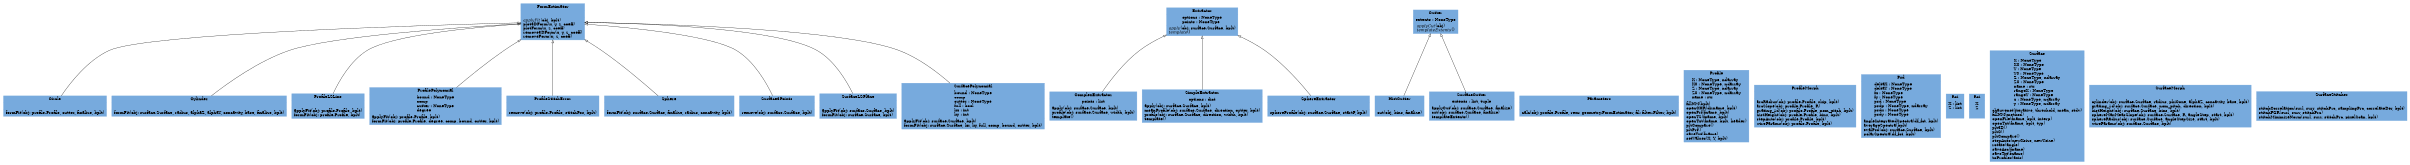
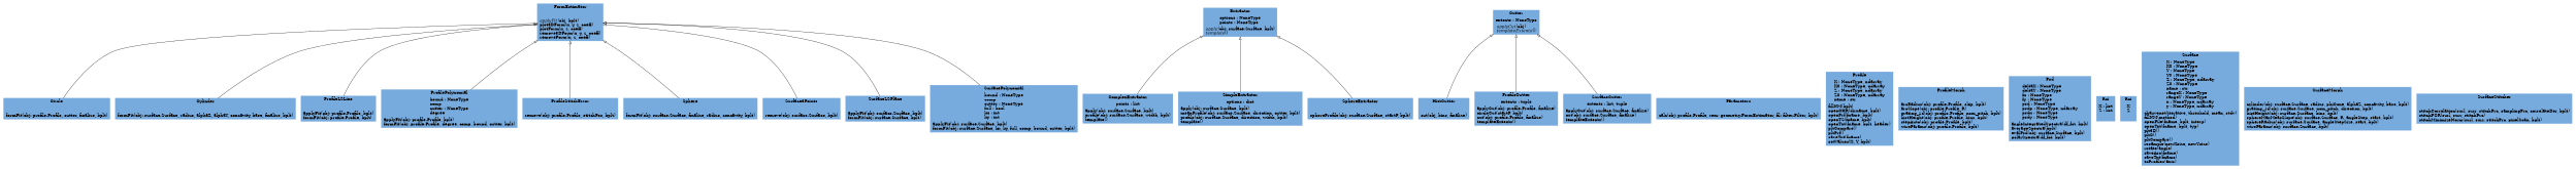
  digraph {
    rankdir=BT
    node [color="#77AADD" fontcolor=black shape=record style=filled]
    edge [arrowhead=empty arrowtail=none]
    n1 [label=<{Circle|<br ALIGN="LEFT"/>|formFit(obj: profile.Profile, cutter, finalize, bplt)<br ALIGN="LEFT"/>}>]
    n2 [label=<{FormEstimator|<br ALIGN="LEFT"/>|<I>applyFit</I>(obj, bplt)<br ALIGN="LEFT"/>plot3DForm(x, y, z, coeff)<br ALIGN="LEFT"/>plotForm(x, z, coeff)<br ALIGN="LEFT"/>remove3DForm(x, y, z, coeff)<br ALIGN="LEFT"/>removeForm(x, z, coeff)<br ALIGN="LEFT"/>}>]
    n3 [label=<{ComplexExtractor|points : list<br ALIGN="LEFT"/>|apply(obj: surface.Surface, bplt)<br ALIGN="LEFT"/>profile(obj: surface.Surface, width, bplt)<br ALIGN="LEFT"/>template()<br ALIGN="LEFT"/>}>]
    n4 [label=<{Extractor|options : NoneType<br ALIGN="LEFT"/>points : NoneType<br ALIGN="LEFT"/>|<I>apply</I>(obj: surface.Surface, bplt)<br ALIGN="LEFT"/><I>template</I>()<br ALIGN="LEFT"/>}>]
    n5 [label=<{Cutter|extents : NoneType<br ALIGN="LEFT"/>|<I>applyCut</I>(obj)<br ALIGN="LEFT"/><I>templateExtents</I>()<br ALIGN="LEFT"/>}>]
    n6 [label=<{Cylinder|<br ALIGN="LEFT"/>|formFit(obj: surface.Surface, radius, alphaZ, alphaY, concavity, base, finalize, bplt)<br ALIGN="LEFT"/>}>]
    n7 [label=<{HistCutter|<br ALIGN="LEFT"/>|cut(obj, bins, finalize)<br ALIGN="LEFT"/>}>]
    n8 [label=<{Parameters|<br ALIGN="LEFT"/>|calc(obj: profile.Profile, rem: geometry.FormEstimator, fil: filter.Filter, bplt)<br ALIGN="LEFT"/>}>]
    n9 [label=<{Profile|X : NoneType, ndarray<br ALIGN="LEFT"/>X0 : NoneType, ndarray<br ALIGN="LEFT"/>Z : NoneType, ndarray<br ALIGN="LEFT"/>Z0 : NoneType, ndarray<br ALIGN="LEFT"/>name : str<br ALIGN="LEFT"/>|fillNM(bplt)<br ALIGN="LEFT"/>openCHR(dirname, bplt)<br ALIGN="LEFT"/>openPrf(fname, bplt)<br ALIGN="LEFT"/>openTS(fname, bplt)<br ALIGN="LEFT"/>openTxt(fname, bplt, header)<br ALIGN="LEFT"/>pltCompare()<br ALIGN="LEFT"/>pltPrf()<br ALIGN="LEFT"/>saveTxt(fname)<br ALIGN="LEFT"/>setValues(X, Y, bplt)<br ALIGN="LEFT"/>}>]
+   n10 [label=<{ProfileCutter|extents : tuple<br ALIGN="LEFT"/>|applyCut(obj: profile.Profile, finalize)<br ALIGN="LEFT"/>circleCut(startP, bplt)<br ALIGN="LEFT"/>cut(obj: profile.Profile, finalize)<br ALIGN="LEFT"/>templateExtents()<br ALIGN="LEFT"/>}>]
    n11 [label=<{ProfileLSLine|<br ALIGN="LEFT"/>|applyFit(obj: profile.Profile, bplt)<br ALIGN="LEFT"/>formFit(obj: profile.Profile, bplt)<br ALIGN="LEFT"/>}>]
    n12 [label=<{ProfileMorph|<br ALIGN="LEFT"/>|arcRadius(obj: profile.Profile, skip, bplt)<br ALIGN="LEFT"/>arcSlope(obj: profile.Profile, R)<br ALIGN="LEFT"/>grating_1d(obj: profile.Profile, nom_pitch, bplt)<br ALIGN="LEFT"/>histHeight(obj: profile.Profile, bins, bplt)<br ALIGN="LEFT"/>stepAuto(obj: profile.Profile, bplt)<br ALIGN="LEFT"/>wireParams(obj: profile.Profile, bplt)<br ALIGN="LEFT"/>}>]
    n13 [label=<{ProfilePolynomial|bound : NoneType<br ALIGN="LEFT"/>comp<br ALIGN="LEFT"/>cutter : NoneType<br ALIGN="LEFT"/>degree<br ALIGN="LEFT"/>|applyFit(obj: profile.Profile, bplt)<br ALIGN="LEFT"/>formFit(obj: profile.Profile, degree, comp, bound, cutter, bplt)<br ALIGN="LEFT"/>}>]
    n14 [label=<{ProfileStitchError|<br ALIGN="LEFT"/>|remove(obj: profile.Profile, stitchPos, bplt)<br ALIGN="LEFT"/>}>]
    n15 [label=<{Psd|deltaX : NoneType<br ALIGN="LEFT"/>deltaY : NoneType<br ALIGN="LEFT"/>fx : NoneType<br ALIGN="LEFT"/>fy : NoneType<br ALIGN="LEFT"/>psd : NoneType<br ALIGN="LEFT"/>psdp : NoneType, ndarray<br ALIGN="LEFT"/>psdx : NoneType<br ALIGN="LEFT"/>psdy : NoneType<br ALIGN="LEFT"/>|angleIntegratedSpectra(df_fct, bplt)<br ALIGN="LEFT"/>averageSpectra(bplt)<br ALIGN="LEFT"/>evalPsd(obj: surface.Surface, bplt)<br ALIGN="LEFT"/>polarSpectra(df_fct, bplt)<br ALIGN="LEFT"/>}>]
    n16 [label=<{Roi|X : list<br ALIGN="LEFT"/>Z : list<br ALIGN="LEFT"/>|}>]
    n17 [label=<{Roi|X<br ALIGN="LEFT"/>Z<br ALIGN="LEFT"/>|}>]
    n18 [label=<{SimpleExtractor|options : dict<br ALIGN="LEFT"/>|apply(obj: surface.Surface, bplt)<br ALIGN="LEFT"/>meanProfile(obj: surface.Surface, direction, cutter, bplt)<br ALIGN="LEFT"/>profile(obj: surface.Surface, direction, width, bplt)<br ALIGN="LEFT"/>template()<br ALIGN="LEFT"/>}>]
    n19 [label=<{Sphere|<br ALIGN="LEFT"/>|formFit(obj: surface.Surface, finalize, radius, concavity, bplt)<br ALIGN="LEFT"/>}>]
    n20 [label=<{SphereExtractor|<br ALIGN="LEFT"/>|sphereProfile(obj: surface.Surface, startP, bplt)<br ALIGN="LEFT"/>}>]
-   n21 [label=<{Surface|X : NoneType<br ALIGN="LEFT"/>X0 : NoneType<br ALIGN="LEFT"/>Y : NoneType<br ALIGN="LEFT"/>Y0 : NoneType<br ALIGN="LEFT"/>Z : NoneType, ndarray<br ALIGN="LEFT"/>Z0 : NoneType<br ALIGN="LEFT"/>name : str<br ALIGN="LEFT"/>rangeX : NoneType<br ALIGN="LEFT"/>rangeY : NoneType<br ALIGN="LEFT"/>x : NoneType, ndarray<br ALIGN="LEFT"/>y : NoneType, ndarray<br ALIGN="LEFT"/>|chauvenet(iterative, threshold, mean, stdv)<br ALIGN="LEFT"/>fillNM(method)<br ALIGN="LEFT"/>openFile(fname, bplt, interp)<br ALIGN="LEFT"/>openTxt(fname, bplt, typ)<br ALIGN="LEFT"/>plt3D()<br ALIGN="LEFT"/>pltC()<br ALIGN="LEFT"/>pltCompare()<br ALIGN="LEFT"/>stepAuto(newXsize, newYsize)<br ALIGN="LEFT"/>rotate(angle)<br ALIGN="LEFT"/>saveAsc(fname)<br ALIGN="LEFT"/>saveTxt(fname)<br ALIGN="LEFT"/>toProfiles(axis)<br ALIGN="LEFT"/>}>]
+   n21 [label=<{Surface|X : NoneType<br ALIGN="LEFT"/>X0 : NoneType<br ALIGN="LEFT"/>Y : NoneType<br ALIGN="LEFT"/>Y0 : NoneType<br ALIGN="LEFT"/>Z : NoneType, ndarray<br ALIGN="LEFT"/>Z0 : NoneType<br ALIGN="LEFT"/>name : str<br ALIGN="LEFT"/>rangeX : NoneType<br ALIGN="LEFT"/>rangeY : NoneType<br ALIGN="LEFT"/>x : NoneType, ndarray<br ALIGN="LEFT"/>y : NoneType, ndarray<br ALIGN="LEFT"/>|chauvenet(iterative, threshold, mean, stdv)<br ALIGN="LEFT"/>fillNM(method)<br ALIGN="LEFT"/>openFile(fname, bplt, interp)<br ALIGN="LEFT"/>openTxt(fname, bplt, typ)<br ALIGN="LEFT"/>plt3D()<br ALIGN="LEFT"/>pltC()<br ALIGN="LEFT"/>pltCompare()<br ALIGN="LEFT"/>resample(newXsize, newYsize)<br ALIGN="LEFT"/>rotate(angle)<br ALIGN="LEFT"/>saveAsc(fname)<br ALIGN="LEFT"/>saveTxt(fname)<br ALIGN="LEFT"/>toProfiles(axis)<br ALIGN="LEFT"/>}>]
    n22 [label=<{Surface3Points|<br ALIGN="LEFT"/>|remove(obj: surface.Surface, bplt)<br ALIGN="LEFT"/>}>]
    n23 [label=<{SurfaceCutter|extents : list, tuple<br ALIGN="LEFT"/>|applyCut(obj: surface.Surface, finalize)<br ALIGN="LEFT"/>cut(obj: surface.Surface, finalize)<br ALIGN="LEFT"/>templateExtents()<br ALIGN="LEFT"/>}>]
    n24 [label=<{SurfaceLSPlane|<br ALIGN="LEFT"/>|applyFit(obj: surface.Surface, bplt)<br ALIGN="LEFT"/>formFit(obj: surface.Surface, bplt)<br ALIGN="LEFT"/>}>]
    n25 [label=<{SurfaceMorph|<br ALIGN="LEFT"/>|cylinder(obj: surface.Surface, radius, phiCone, alphaZ, concavity, base, bplt)<br ALIGN="LEFT"/>grating_1d(obj: surface.Surface, nom_pitch, direction, bplt)<br ALIGN="LEFT"/>histHeight(obj: surface.Surface, bins, bplt)<br ALIGN="LEFT"/>sphereMaxMeasSlope(obj: surface.Surface, R, angleStep, start, bplt)<br ALIGN="LEFT"/>sphereRadius(obj: surface.Surface, angleStepSize, start, bplt)<br ALIGN="LEFT"/>wireParams(obj: surface.Surface, bplt)<br ALIGN="LEFT"/>}>]
    n26 [label=<{SurfacePolynomial|bound : NoneType<br ALIGN="LEFT"/>comp<br ALIGN="LEFT"/>cutter : NoneType<br ALIGN="LEFT"/>full : bool<br ALIGN="LEFT"/>kx : int<br ALIGN="LEFT"/>ky : int<br ALIGN="LEFT"/>|applyFit(obj: surface.Surface, bplt)<br ALIGN="LEFT"/>formFit(obj: surface.Surface, kx, ky, full, comp, bound, cutter, bplt)<br ALIGN="LEFT"/>}>]
    n27 [label=<{SurfaceStitcher|<br ALIGN="LEFT"/>|stitchCorrelation(surl, surr, stitchPrc, samplingPrc, correlateDer, bplt)<br ALIGN="LEFT"/>stitchFGR(surl, surr, stitchPrc)<br ALIGN="LEFT"/>stitchMinimizeNorm(surl, surr, stitchPrc, pixelScan, bplt)<br ALIGN="LEFT"/>}>]
    n1 -> n2
    n3 -> n4
    n6 -> n2
    n7 -> n5
+   n10 -> n5
    n11 -> n2
    n13 -> n2
    n14 -> n2
    n18 -> n4
    n19 -> n2
    n20 -> n4
    n22 -> n2
    n23 -> n5
    n24 -> n2
    n26 -> n2
  }
